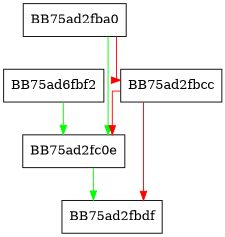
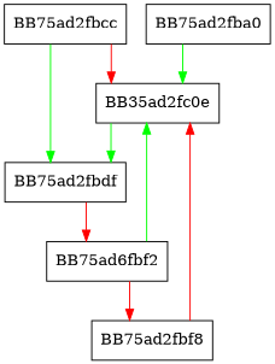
  digraph {
    splines=ortho
    node [shape=box]
    edge [color=red]
    BB75ad2fba0
-   BB75ad2fc0e
+   BB75ad2fc0e [label=BB35ad2fc0e]
    BB75ad2fbcc
    BB75ad2fbdf
    n5 [label=BB75ad6fbf2]
+   BB75ad2fbf8
    BB75ad2fba0 -> BB75ad2fc0e [color=green]
-   BB75ad2fba0 -> BB75ad2fbcc
    BB75ad2fc0e -> BB75ad2fbdf [color=green]
    BB75ad2fbcc -> BB75ad2fc0e
-   BB75ad2fbcc -> BB75ad2fbdf
+   BB75ad2fbcc -> BB75ad2fbdf [color=green]
+   BB75ad2fbdf -> n5
    n5 -> BB75ad2fc0e [color=green]
+   n5 -> BB75ad2fbf8
+   BB75ad2fbf8 -> BB75ad2fc0e
  }
